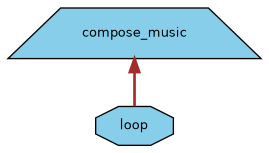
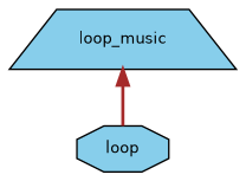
  digraph {
    rankdir=TB
    node [color=black fillcolor=skyblue fontname=Helvetica fontsize=10 style=filled]
-   n1 [fontcolor=black height=0.2 label=compose_music shape=trapezium width=0.4]
+   n1 [fontcolor=black height=0.2 label=loop_music shape=trapezium width=0.4]
    n2 [height=0.2 label=loop shape=octagon width=0.4]
    n1 -> n2 [color=brown dir=back fontname=Helvetica fontsize=10 labelfontname=Helvetica labelfontsize=10 style=bold]
  }
